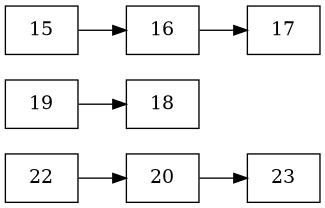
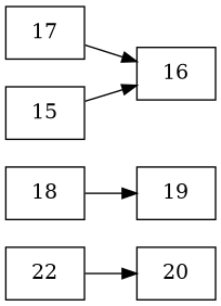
  digraph {
    rankdir=LR
    node [shape=record]
    n1 [label="{22}"]
    n2 [label="{20}"]
-   n3 [label="{23}"]
    n4 [label="{19}"]
    n5 [label="{18}"]
    n6 [label="{17}"]
    n7 [label="{16}"]
    n8 [label="{15}"]
    n1 -> n2
-   n2 -> n3
-   n4 -> n5
-   n7 -> n6
+   n5 -> n4
+   n6 -> n7
    n8 -> n7
  }
